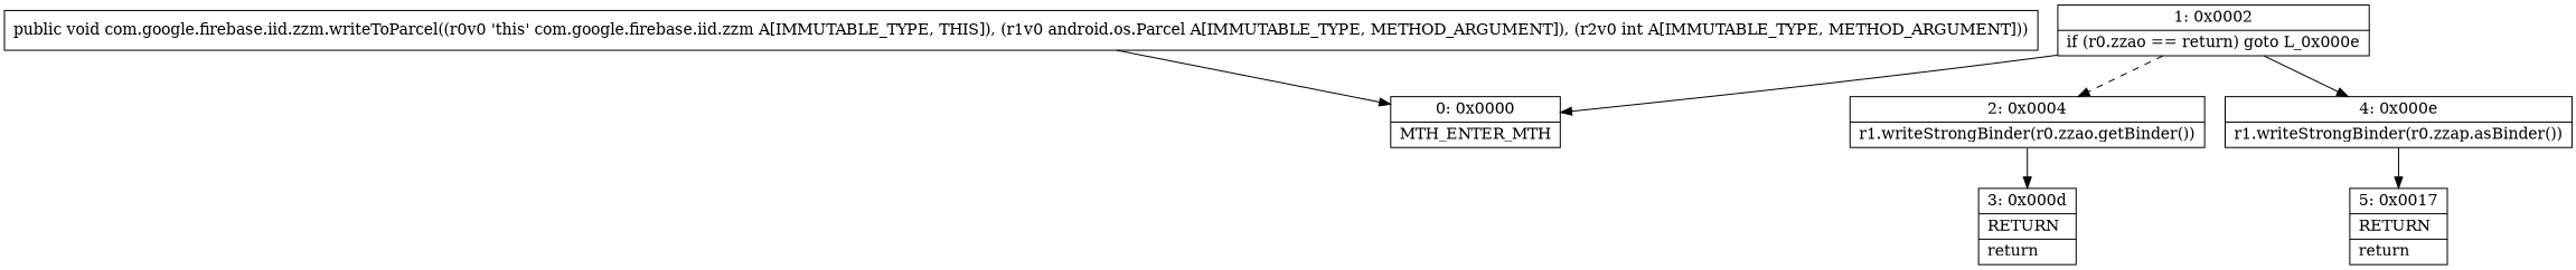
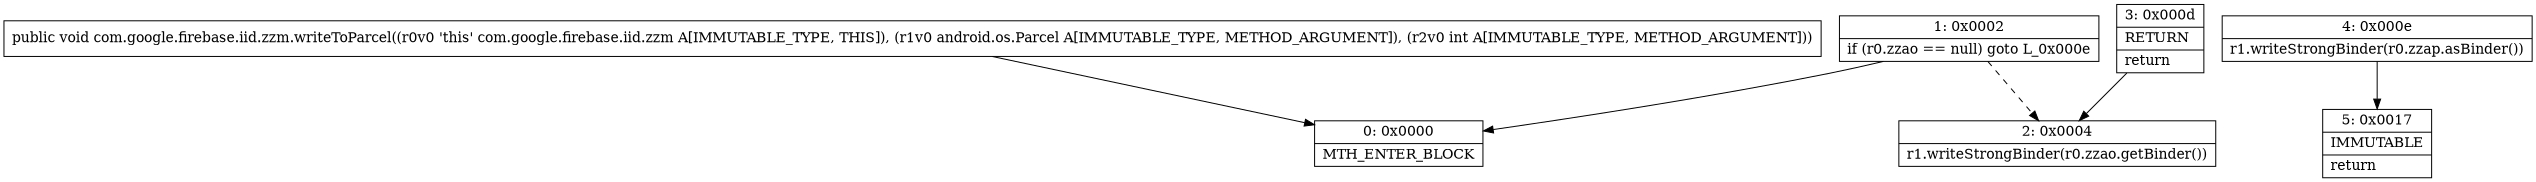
  digraph {
    node [shape=record]
-   n1 [label="{0\:\ 0x0000|MTH_ENTER_MTH\l}"]
-   n2 [label="{1\:\ 0x0002|if (r0.zzao == return) goto L_0x000e\l}"]
+   n1 [label="{0\:\ 0x0000|MTH_ENTER_BLOCK\l}"]
+   n2 [label="{1\:\ 0x0002|if (r0.zzao == null) goto L_0x000e\l}"]
    n3 [label="{2\:\ 0x0004|r1.writeStrongBinder(r0.zzao.getBinder())\l}"]
    n4 [label="{4\:\ 0x000e|r1.writeStrongBinder(r0.zzap.asBinder())\l}"]
    n5 [label="{3\:\ 0x000d|RETURN\l|return\l}"]
-   n6 [label="{5\:\ 0x0017|RETURN\l|return\l}"]
+   n6 [label="{5\:\ 0x0017|IMMUTABLE\l|return\l}"]
    n7 [label="{public void com.google.firebase.iid.zzm.writeToParcel((r0v0 'this' com.google.firebase.iid.zzm A[IMMUTABLE_TYPE, THIS]), (r1v0 android.os.Parcel A[IMMUTABLE_TYPE, METHOD_ARGUMENT]), (r2v0 int A[IMMUTABLE_TYPE, METHOD_ARGUMENT])) }"]
    n2 -> n1
    n2 -> n3 [style=dashed]
-   n2 -> n4
-   n3 -> n5
+   n5 -> n3
    n4 -> n6
    n7 -> n1
  }
